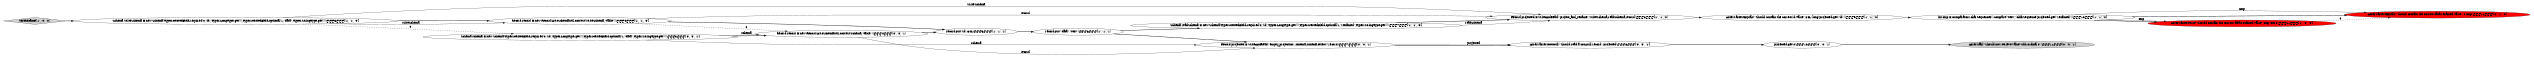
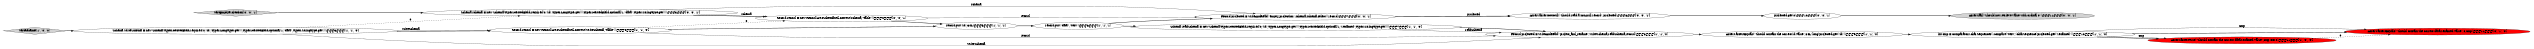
  digraph {
    rankdir=LR
    node [fillcolor=white shape=ellipse style=filled]
    edge [style=bold]
    n1 [label="int cmp = Comparators.charSequences().compare(\"test\",(CharSequence)projected.get(\"renamed\"))@@@10@@@['1', '1', '0']"]
    n2 [fillcolor=red label="Assert.assertEquals(\"Should contain the correct data/renamed value\",0,cmp)@@@11@@@['0', '1', '0']"]
    n3 [fillcolor=red label="Assert.assertTrue(\"Should contain the correct data/renamed value\",cmp == 0)@@@11@@@['1', '0', '0']"]
    n4 [label="Assert.assertEquals(\"Should contain the correct id value\",34L,(long)projected.get(\"id\"))@@@9@@@['1', '1', '0']"]
    n5 [label="Schema writeSchema = new Schema(Types.NestedField.required(0,\"id\",Types.LongType.get()),Types.NestedField.optional(1,\"data\",Types.StringType.get()))@@@3@@@['1', '1', '0']"]
    n6 [label="Schema schema = new Schema(Types.NestedField.required(0,\"id\",Types.LongType.get()),Types.NestedField.optional(1,\"data\",Types.StringType.get()))@@@3@@@['0', '0', '1']"]
    n7 [label="Record projected = writeAndRead(\"project_and_rename\",writeSchema,readSchema,record)@@@8@@@['1', '1', '0']"]
    n8 [label="Record record = new Record(AvroSchemaUtil.convert(writeSchema,\"table\"))@@@4@@@['1', '1', '0']"]
    n9 [label="Record record = new Record(AvroSchemaUtil.convert(schema,\"table\"))@@@4@@@['0', '0', '1']"]
    n10 [label="record.put(\"id\",34L)@@@5@@@['1', '1', '1']"]
    n11 [label="Record projected = writeAndRead(\"empty_projection\",schema,schema.select(),record)@@@7@@@['0', '0', '1']"]
    n12 [label="record.put(\"data\",\"test\")@@@6@@@['1', '1', '1']"]
    n13 [label="Assert.assertNotNull(\"Should read a non-null record\",projected)@@@8@@@['0', '0', '1']"]
    n14 [label="projected.get(0)@@@10@@@['0', '0', '1']"]
    n15 [fillcolor=lightgray label="Assert.fail(\"Should not retrieve value with ordinal 0\")@@@11@@@['0', '0', '1']"]
    n16 [label="Schema readSchema = new Schema(Types.NestedField.required(0,\"id\",Types.LongType.get()),Types.NestedField.optional(1,\"renamed\",Types.StringType.get()))@@@7@@@['1', '1', '0']"]
    n17 [fillcolor=lightgray label="testRename['1', '0', '0']" shape=diamond]
+   n18 [fillcolor=lightgray label="testEmptyProjection['0', '0', '1']" shape=diamond]
    n1 -> n2 [label=cmp style=solid]
    n1 -> n2
    n1 -> n3 [label=cmp style=solid]
    n1 -> n3
    n3 -> n2 [label=0 style=dashed]
    n4 -> n1
    n5 -> n6 [label=0 style=dashed]
    n5 -> n7 [label=writeSchema style=solid]
    n5 -> n8
    n5 -> n8 [label=writeSchema style=solid]
    n6 -> n9 [label=schema style=solid]
    n6 -> n9
    n6 -> n11 [label=schema style=solid]
    n7 -> n4
    n8 -> n7 [label=record style=solid]
    n8 -> n9 [label=0 style=dashed]
    n8 -> n10
    n9 -> n10
    n9 -> n11 [label=record style=solid]
    n10 -> n12
    n11 -> n13 [label=projected style=solid]
    n11 -> n13
    n12 -> n11
    n12 -> n16
    n13 -> n14
    n14 -> n15
    n16 -> n7
    n16 -> n7 [label=readSchema style=solid]
    n17 -> n5
+   n18 -> n6
  }
